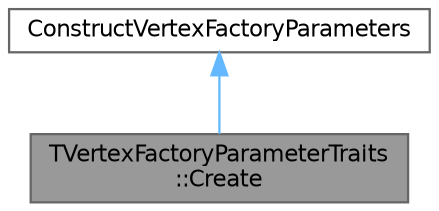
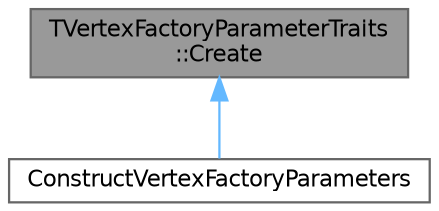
  digraph {
    rankdir=TB
    node [fontname=Helvetica fontsize=10 shape=box style=filled]
    n1 [color=gray40 fillcolor=grey60 fontcolor=black height=0.2 label="TVertexFactoryParameterTraits\l::Create" width=0.4]
    n2 [color=grey40 fillcolor=white height=0.2 label=ConstructVertexFactoryParameters width=0.4]
-   n2 -> n1 [color=steelblue1 dir=back fontname=Helvetica fontsize=10 labelfontname=Helvetica labelfontsize=10 style=solid]
+   n1 -> n2 [color=steelblue1 dir=back fontname=Helvetica fontsize=10 labelfontname=Helvetica labelfontsize=10 style=solid]
  }
